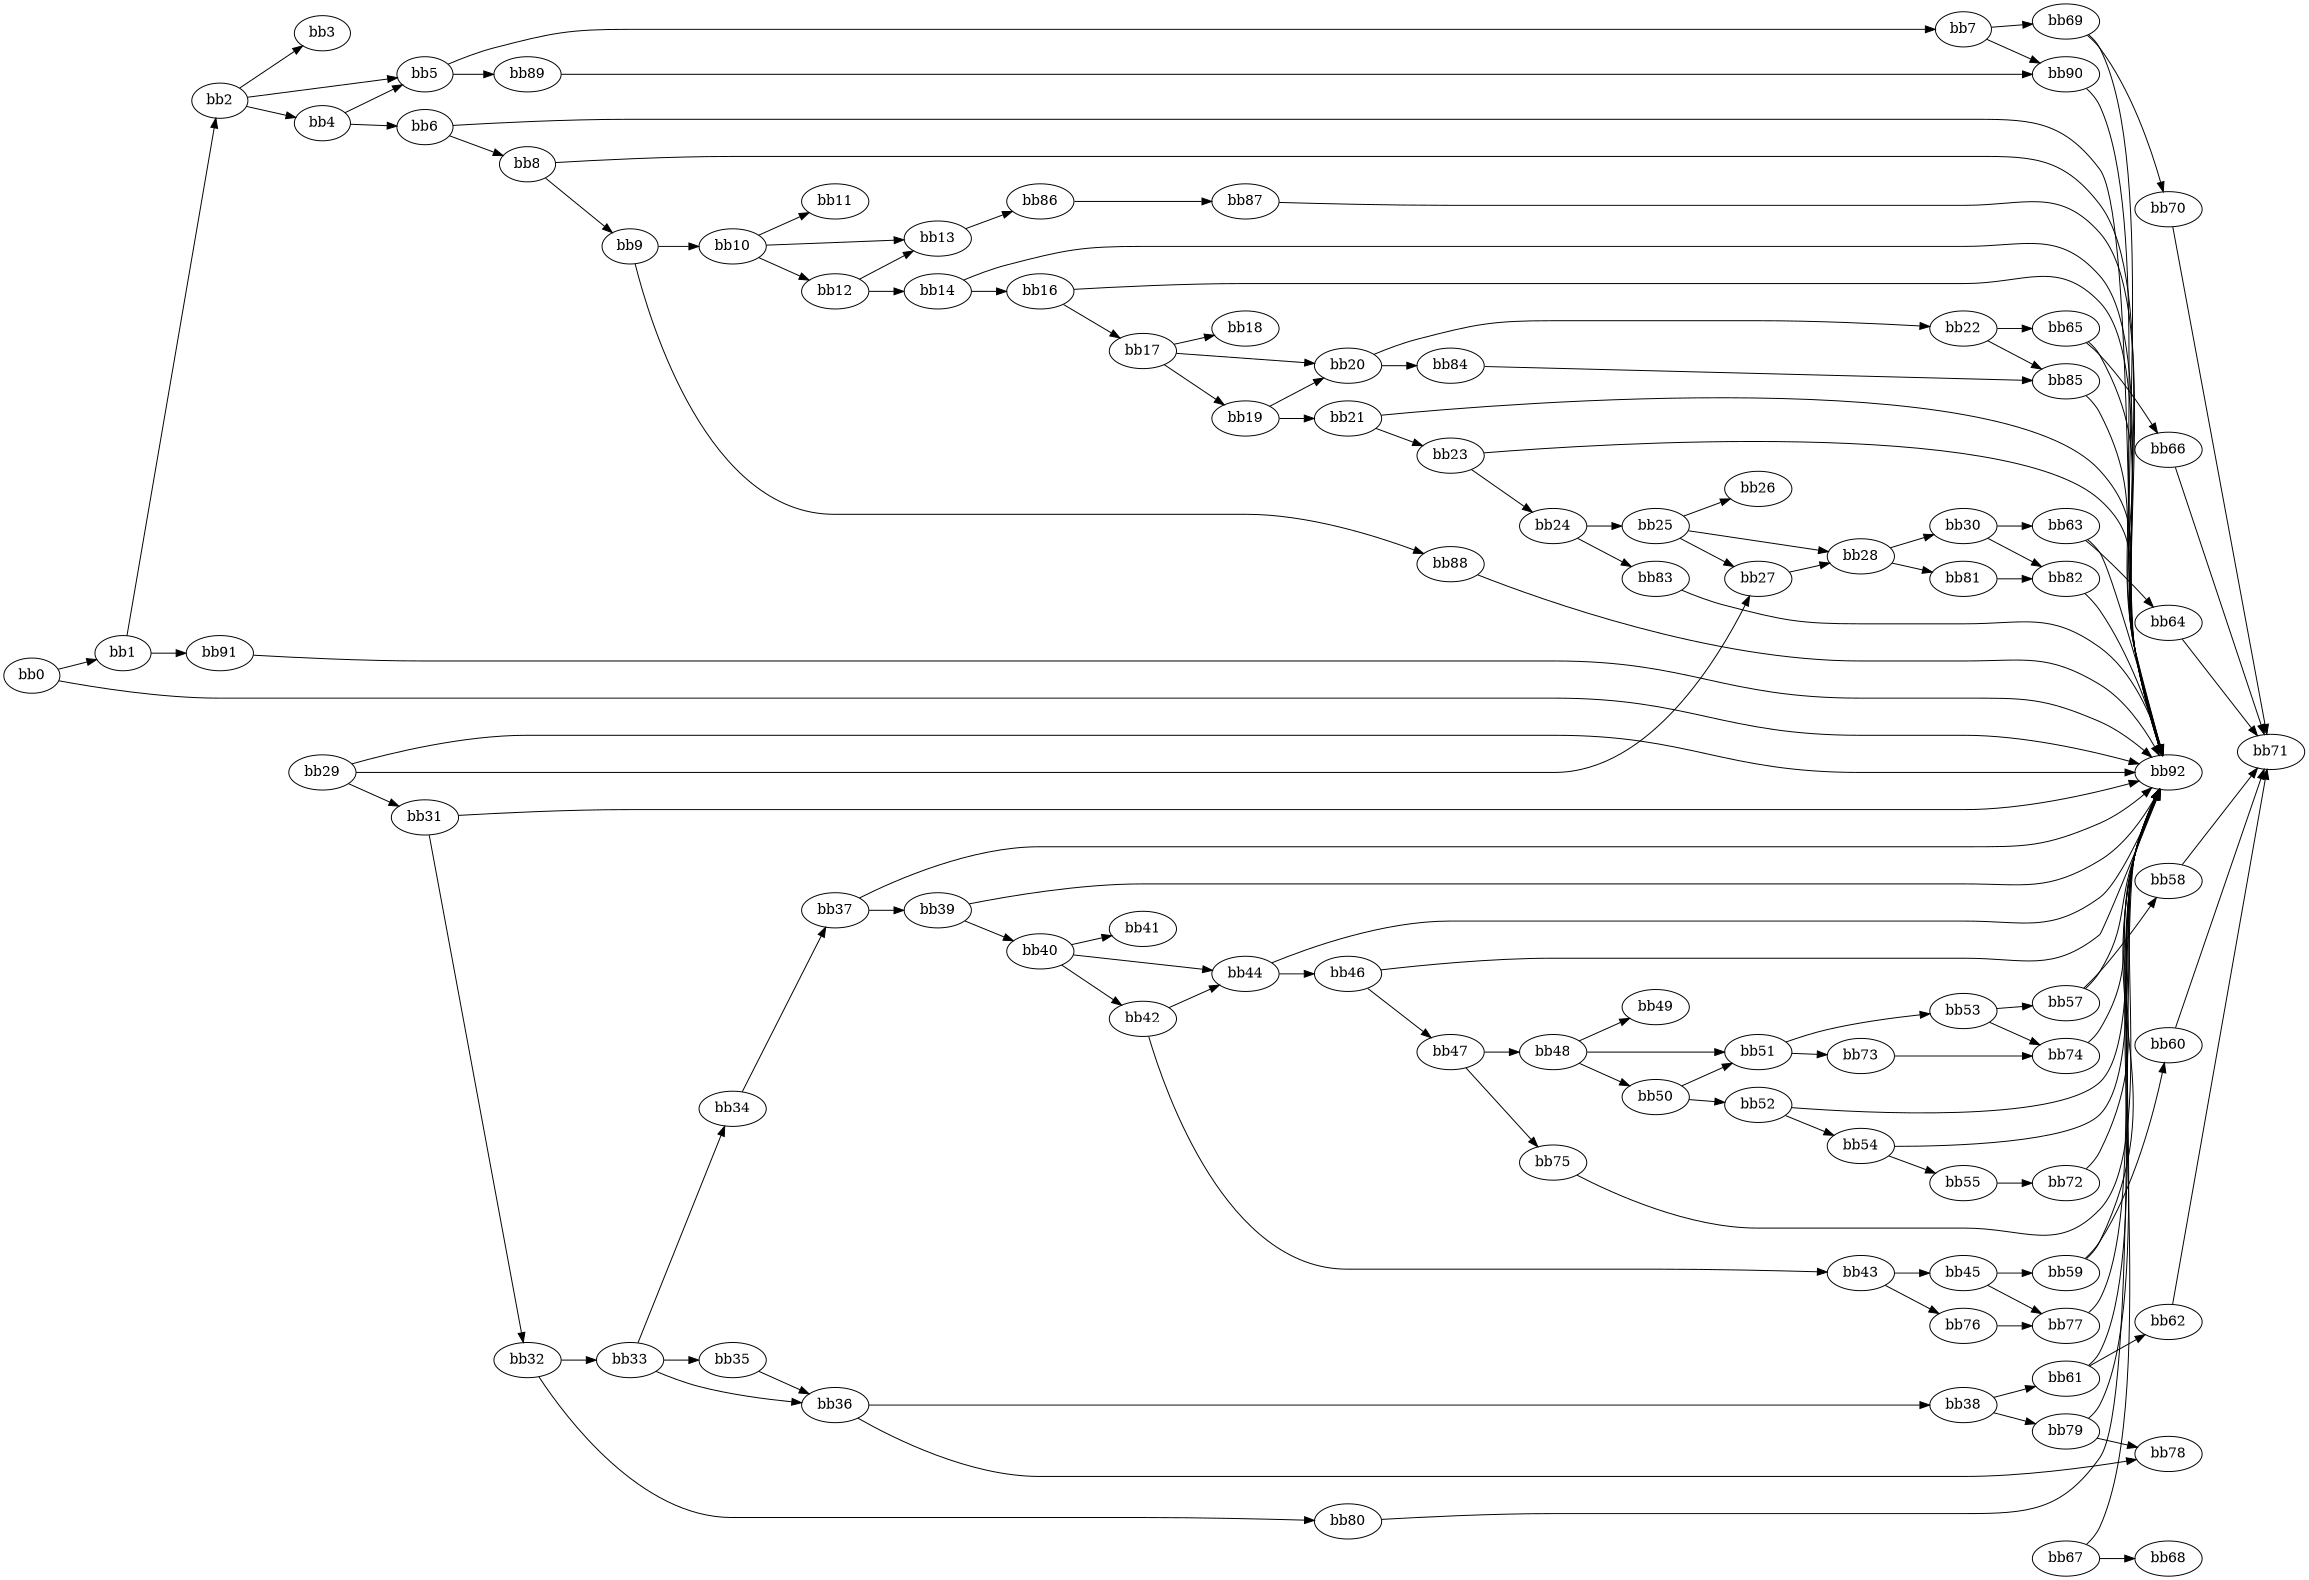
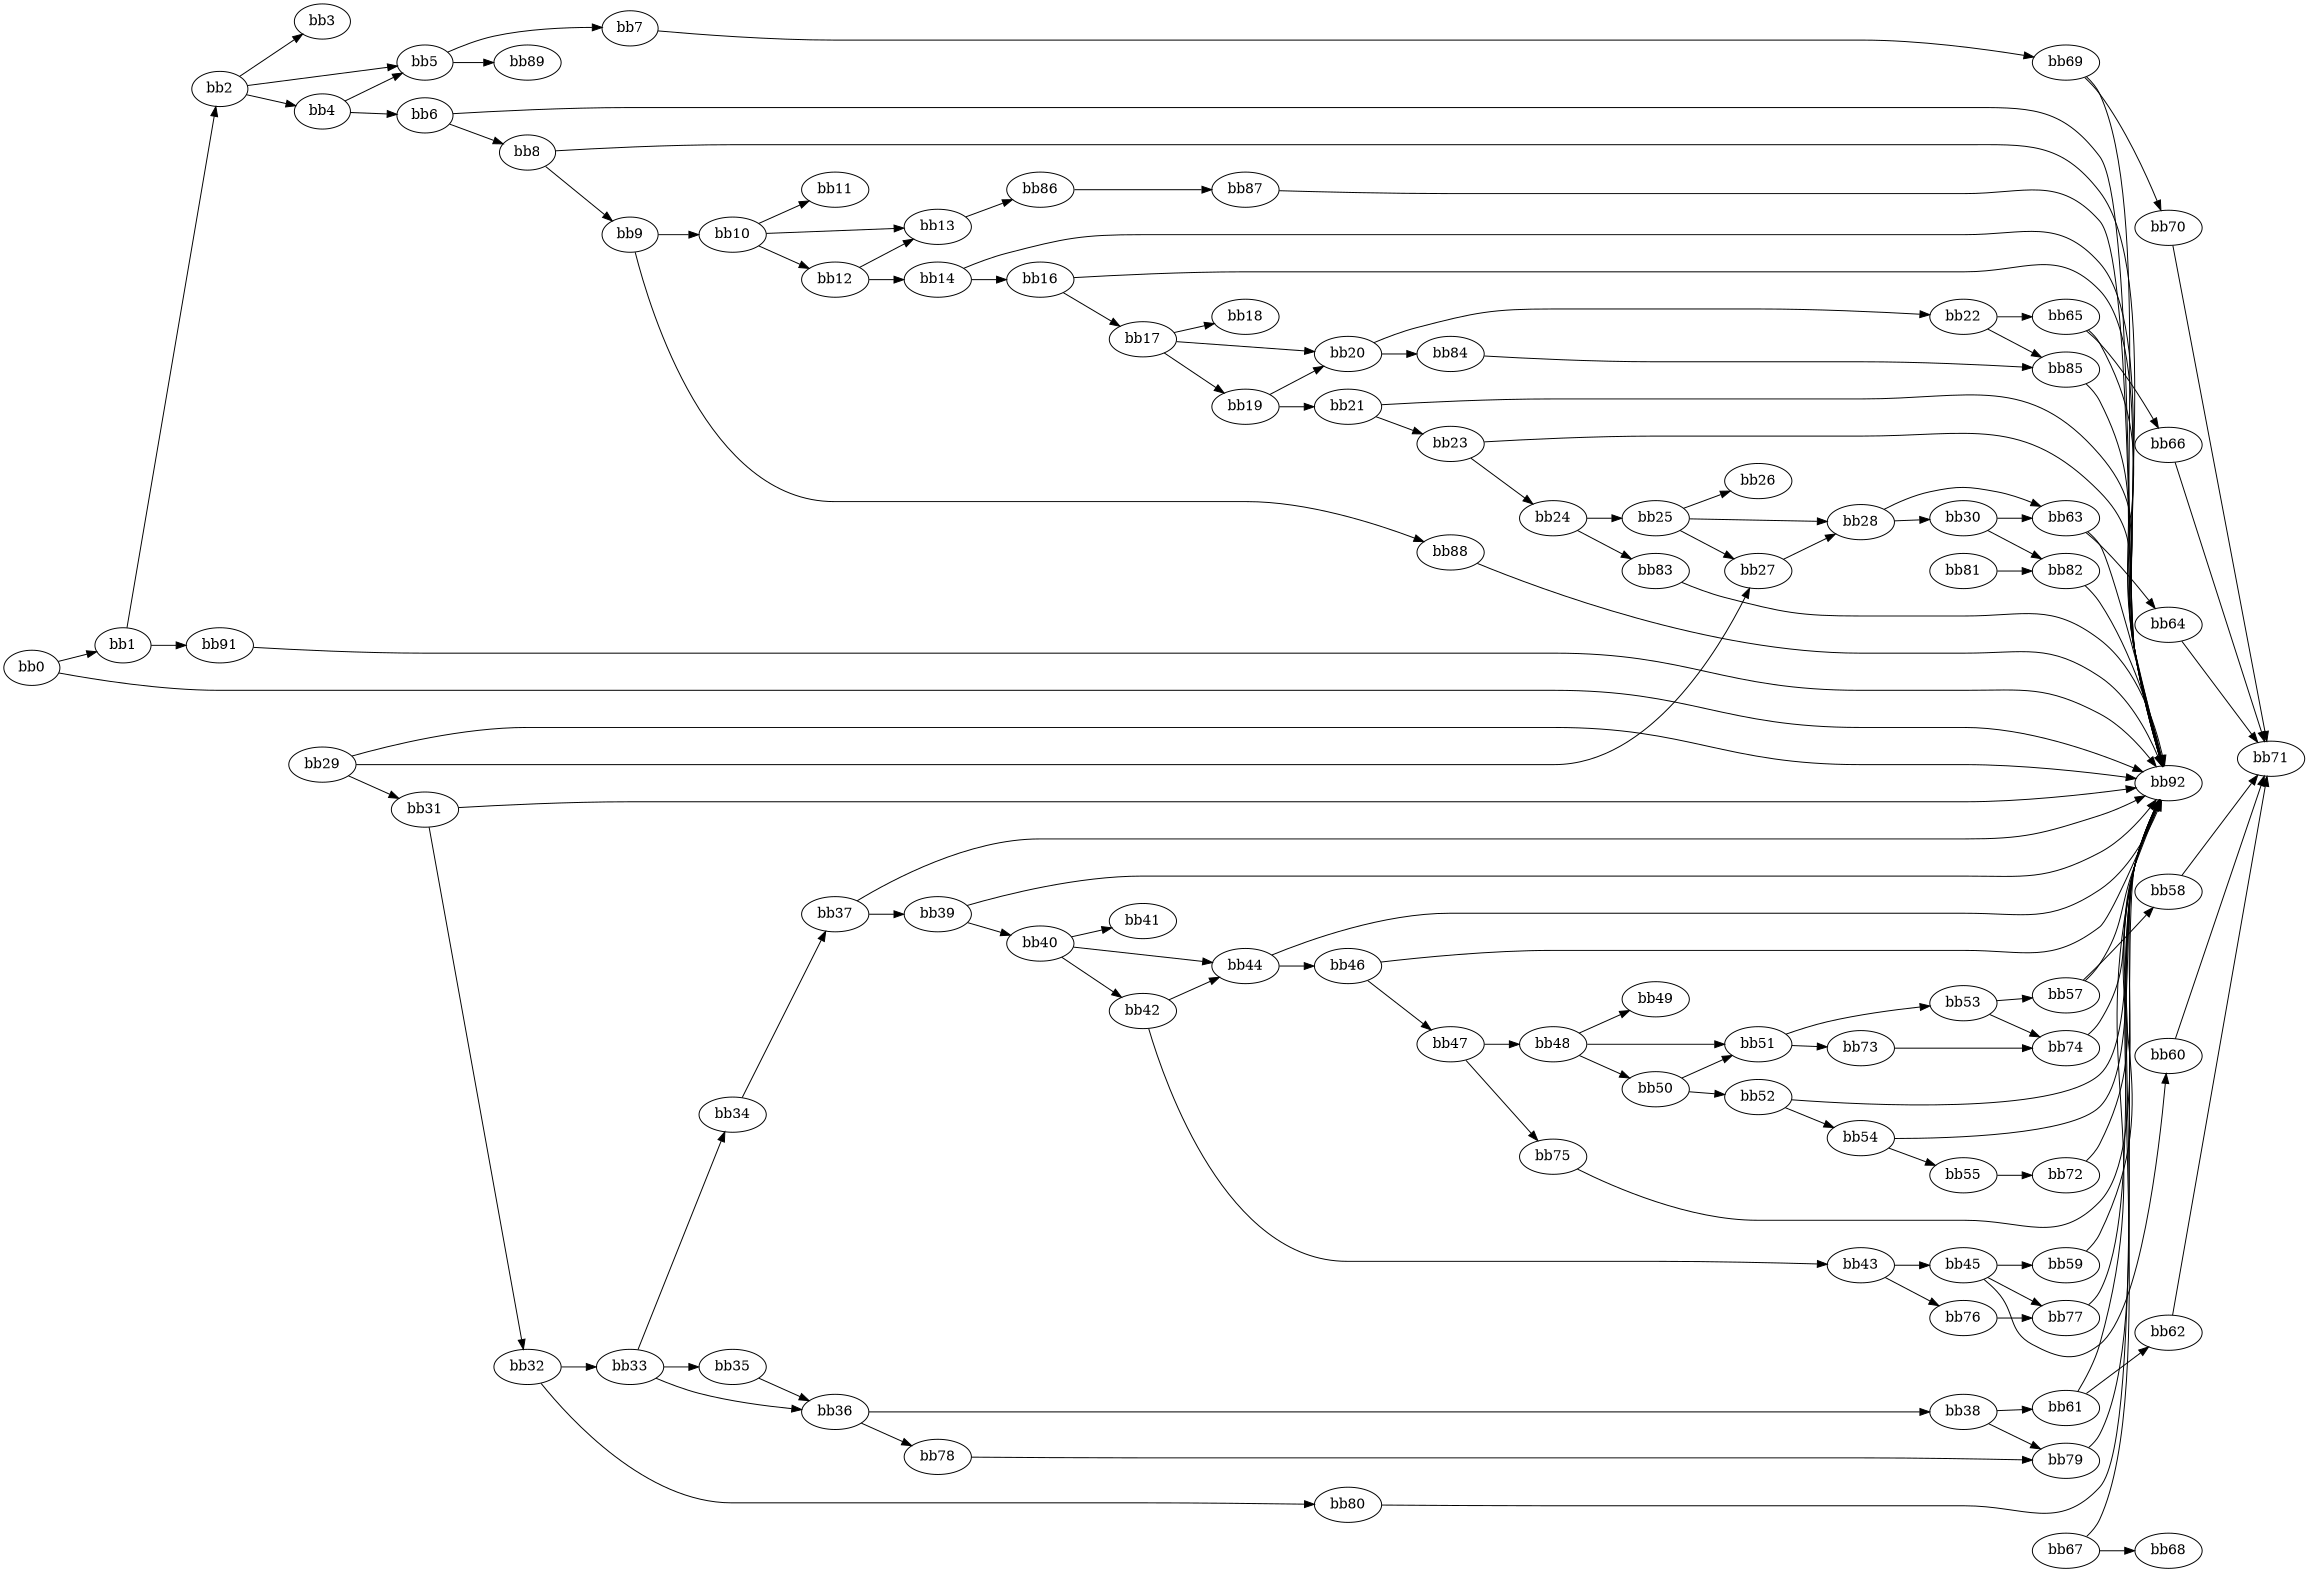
  digraph {
    rankdir=LR
    n1 [label="bb0\l"]
    n2 [label="bb1\l"]
    n3 [label="bb92\l"]
    n4 [label="bb2\l"]
    n5 [label="bb91\l"]
    n6 [label="bb3\l"]
    n7 [label="bb4\l"]
    n8 [label="bb5\l"]
    n9 [label="bb6\l"]
    n10 [label="bb7\l"]
    n11 [label="bb89\l"]
    n12 [label="bb8\l"]
    n13 [label="bb69\l"]
-   n14 [label="bb90\l"]
    n15 [label="bb9\l"]
    n16 [label="bb70\l"]
    n17 [label="bb10\l"]
    n18 [label="bb88\l"]
    n19 [label="bb11\l"]
    n20 [label="bb12\l"]
    n21 [label="bb13\l"]
    n22 [label="bb14\l"]
    n23 [label="bb86\l"]
    n24 [label="bb16\l"]
    n25 [label="bb87\l"]
    n26 [label="bb17\l"]
    n27 [label="bb67\l"]
    n28 [label="bb68\l"]
    n29 [label="bb18\l"]
    n30 [label="bb19\l"]
    n31 [label="bb20\l"]
    n32 [label="bb21\l"]
    n33 [label="bb22\l"]
    n34 [label="bb84\l"]
    n35 [label="bb23\l"]
    n36 [label="bb65\l"]
    n37 [label="bb85\l"]
    n38 [label="bb24\l"]
    n39 [label="bb66\l"]
    n40 [label="bb25\l"]
    n41 [label="bb83\l"]
    n42 [label="bb26\l"]
    n43 [label="bb27\l"]
    n44 [label="bb28\l"]
    n45 [label="bb30\l"]
    n46 [label="bb81\l"]
    n47 [label="bb29\l"]
    n48 [label="bb31\l"]
    n49 [label="bb63\l"]
    n50 [label="bb82\l"]
    n51 [label="bb32\l"]
    n52 [label="bb64\l"]
    n53 [label="bb33\l"]
    n54 [label="bb80\l"]
    n55 [label="bb34\l"]
    n56 [label="bb35\l"]
    n57 [label="bb36\l"]
    n58 [label="bb37\l"]
    n59 [label="bb38\l"]
    n60 [label="bb78\l"]
    n61 [label="bb39\l"]
    n62 [label="bb61\l"]
    n63 [label="bb79\l"]
    n64 [label="bb40\l"]
    n65 [label="bb62\l"]
    n66 [label="bb41\l"]
    n67 [label="bb42\l"]
    n68 [label="bb44\l"]
    n69 [label="bb43\l"]
    n70 [label="bb45\l"]
    n71 [label="bb76\l"]
    n72 [label="bb46\l"]
    n73 [label="bb59\l"]
    n74 [label="bb77\l"]
    n75 [label="bb47\l"]
    n76 [label="bb60\l"]
    n77 [label="bb48\l"]
    n78 [label="bb75\l"]
    n79 [label="bb49\l"]
    n80 [label="bb50\l"]
    n81 [label="bb51\l"]
    n82 [label="bb52\l"]
    n83 [label="bb53\l"]
    n84 [label="bb73\l"]
    n85 [label="bb54\l"]
    n86 [label="bb57\l"]
    n87 [label="bb74\l"]
    n88 [label="bb55\l"]
    n89 [label="bb58\l"]
    n90 [label="bb72\l"]
    n91 [label="bb71\l"]
    n1 -> n2
    n1 -> n3
    n2 -> n4
    n2 -> n5
    n4 -> n6
    n4 -> n7
    n4 -> n8
    n5 -> n3
    n7 -> n8
    n7 -> n9
    n8 -> n10
    n8 -> n11
    n9 -> n3
    n9 -> n12
    n10 -> n13
-   n10 -> n14
-   n11 -> n14
    n12 -> n3
    n12 -> n15
    n13 -> n3
    n13 -> n16
-   n14 -> n3
    n15 -> n17
    n15 -> n18
    n16 -> n91
    n17 -> n19
    n17 -> n20
    n17 -> n21
    n18 -> n3
    n20 -> n21
    n20 -> n22
    n21 -> n23
    n22 -> n3
    n22 -> n24
    n23 -> n25
    n24 -> n3
    n24 -> n26
    n25 -> n3
    n26 -> n29
    n26 -> n30
    n26 -> n31
    n27 -> n3
    n27 -> n28
    n30 -> n31
    n30 -> n32
    n31 -> n33
    n31 -> n34
    n32 -> n3
    n32 -> n35
    n33 -> n36
    n33 -> n37
    n34 -> n37
    n35 -> n3
    n35 -> n38
    n36 -> n3
    n36 -> n39
    n37 -> n3
    n38 -> n40
    n38 -> n41
    n39 -> n91
    n40 -> n42
    n40 -> n43
    n40 -> n44
    n41 -> n3
    n43 -> n44
    n44 -> n45
-   n44 -> n46
+   n44 -> n49
    n45 -> n49
    n45 -> n50
    n46 -> n50
    n47 -> n3
    n47 -> n43
    n47 -> n48
    n48 -> n3
    n48 -> n51
    n49 -> n3
    n49 -> n52
    n50 -> n3
    n51 -> n53
    n51 -> n54
    n52 -> n91
    n53 -> n55
    n53 -> n56
    n53 -> n57
    n54 -> n3
    n55 -> n58
    n56 -> n57
    n57 -> n59
    n57 -> n60
    n58 -> n3
    n58 -> n61
    n59 -> n62
    n59 -> n63
-   n63 -> n60
+   n60 -> n63
    n61 -> n3
    n61 -> n64
    n62 -> n3
    n62 -> n65
    n63 -> n3
    n64 -> n66
    n64 -> n67
    n64 -> n68
    n65 -> n91
    n67 -> n68
    n67 -> n69
    n68 -> n3
    n68 -> n72
    n69 -> n70
    n69 -> n71
    n70 -> n73
    n70 -> n74
    n71 -> n74
    n72 -> n3
    n72 -> n75
    n73 -> n3
-   n73 -> n76
+   n70 -> n76
    n74 -> n3
    n75 -> n77
    n75 -> n78
    n76 -> n91
    n77 -> n79
    n77 -> n80
    n77 -> n81
    n78 -> n3
    n80 -> n81
    n80 -> n82
    n81 -> n83
    n81 -> n84
    n82 -> n3
    n82 -> n85
    n83 -> n86
    n83 -> n87
    n84 -> n87
    n85 -> n3
    n85 -> n88
    n86 -> n3
    n86 -> n89
    n87 -> n3
    n88 -> n90
    n89 -> n91
    n90 -> n3
  }
